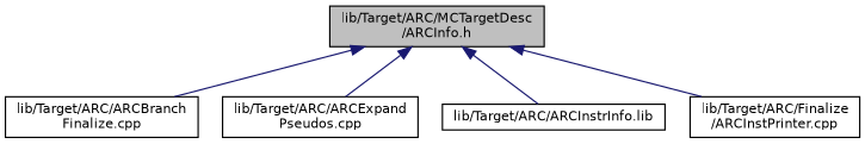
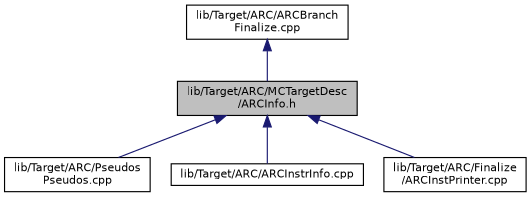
  digraph {
    node [color=black fontname=Helvetica fontsize=10 shape=record]
    edge [color=midnightblue dir=back fontname=Helvetica fontsize=10 labelfontname=Helvetica labelfontsize=10 style=solid]
    n1 [fillcolor=grey75 fontcolor=black height=0.2 label="lib/Target/ARC/MCTargetDesc\l/ARCInfo.h" style=filled width=0.4]
    n2 [height=0.2 label="lib/Target/ARC/ARCBranch\lFinalize.cpp" width=0.4]
-   n3 [height=0.2 label="lib/Target/ARC/ARCExpand\lPseudos.cpp" width=0.4]
-   n4 [height=0.2 label="lib/Target/ARC/ARCInstrInfo.lib" width=0.4]
+   n3 [height=0.2 label="lib/Target/ARC/Pseudos\lPseudos.cpp" width=0.4]
+   n4 [height=0.2 label="lib/Target/ARC/ARCInstrInfo.cpp" width=0.4]
    n5 [height=0.2 label="lib/Target/ARC/Finalize\l/ARCInstPrinter.cpp" width=0.4]
-   n1 -> n2
+   n2 -> n1
    n1 -> n3
    n1 -> n4
    n1 -> n5
  }
